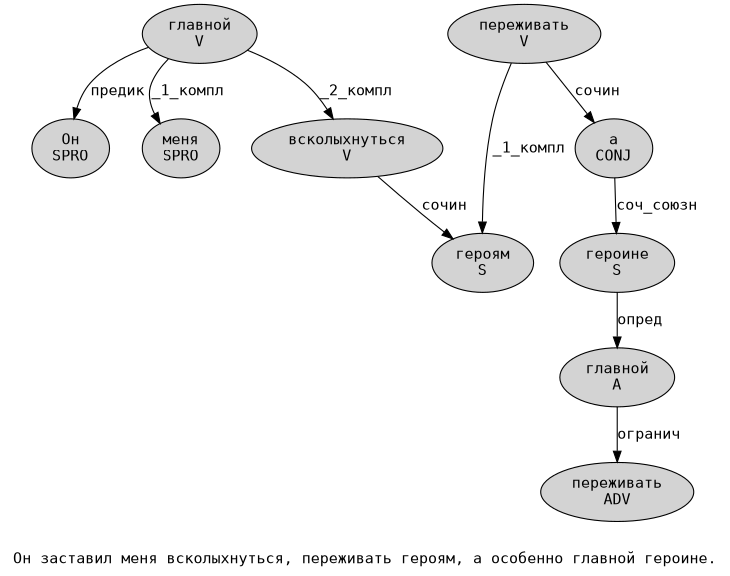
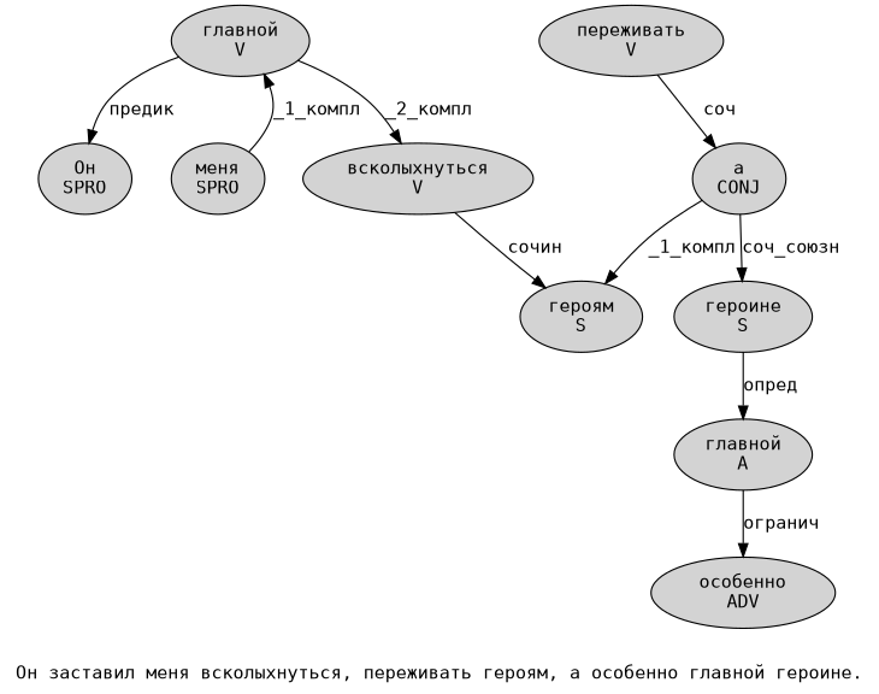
  digraph {
    fontname="DejaVu Sans Mono"
    label="Он заставил меня всколыхнуться, переживать героям, а особенно главной героине."
    node [fillcolor=lightgray fontname="DejaVu Sans Mono" penwidth=1 shape=ellipse style=filled]
    edge [fontname="DejaVu Sans Mono"]
    n1 [label="Он\nSPRO"]
    n2 [label="главной\nV"]
    n3 [label="меня\nSPRO"]
    n4 [label="всколыхнуться\nV"]
    n5 [label="героям\nS"]
    n6 [label="переживать\nV"]
    n7 [label="а\nCONJ"]
    n8 [label="героине\nS"]
    n9 [label="главной\nA"]
-   n10 [label="переживать\nADV"]
+   n10 [label="особенно\nADV"]
    n2 -> n1 [label="предик"]
-   n2 -> n3 [label="_1_компл"]
+   n3 -> n2 [label="_1_компл"]
    n2 -> n4 [label="_2_компл"]
    n4 -> n5 [label="сочин"]
-   n6 -> n5 [label="_1_компл"]
-   n6 -> n7 [label="сочин"]
+   n7 -> n5 [label="_1_компл"]
+   n6 -> n7 [label="соч"]
    n7 -> n8 [label="соч_союзн"]
    n8 -> n9 [label="опред"]
    n9 -> n10 [label="огранич"]
  }
